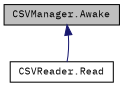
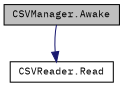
  digraph {
    rankdir=TB
    fontname="IBM Plex Mono"
    node [color=black fontname="IBM Plex Mono" fontsize=10 shape=record style=filled]
    n1 [fillcolor=grey75 fontcolor=black height=0.2 label="CSVManager.Awake" width=0.4]
    n2 [fillcolor=white height=0.2 label="CSVReader.Read" width=0.4]
-   n2 -> n1 [color=midnightblue fontname="IBM Plex Mono" fontsize=10 labelfontname=Helvetica labelfontsize=10 style=solid]
+   n1 -> n2 [color=midnightblue fontname="IBM Plex Mono" fontsize=10 labelfontname=Helvetica labelfontsize=10 style=solid]
  }
